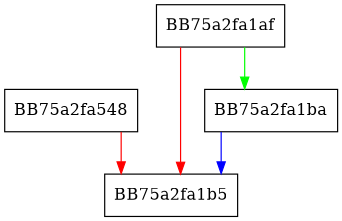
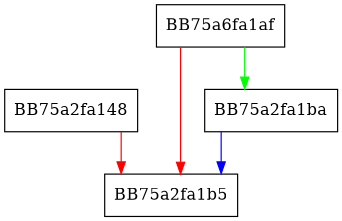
  digraph {
    splines=ortho
    node [shape=box]
    edge [color=red]
-   BB75a2fa148 [label=BB75a2fa548]
+   BB75a2fa148
    BB75a2fa1b5
-   BB75a2fa1af
+   BB75a2fa1af [label=BB75a6fa1af]
    BB75a2fa1ba
    BB75a2fa148 -> BB75a2fa1b5
    BB75a2fa1af -> BB75a2fa1b5
    BB75a2fa1af -> BB75a2fa1ba [color=green]
    BB75a2fa1ba -> BB75a2fa1b5 [color=blue]
  }
